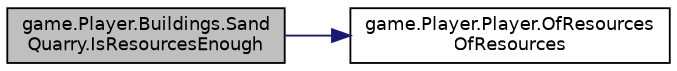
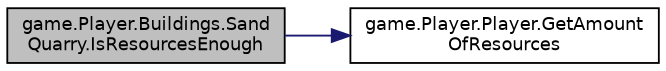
  digraph {
    rankdir=LR
    node [color=black fontname=Helvetica fontsize=10 shape=record style=filled]
    n1 [fillcolor=grey75 fontcolor=black height=0.2 label="game.Player.Buildings.Sand\lQuarry.IsResourcesEnough" width=0.4]
-   n2 [fillcolor=white height=0.2 label="game.Player.Player.OfResources\lOfResources" width=0.4]
+   n2 [fillcolor=white height=0.2 label="game.Player.Player.GetAmount\lOfResources" width=0.4]
    n1 -> n2 [color=midnightblue fontname=Helvetica fontsize=10 labelfontname=Helvetica labelfontsize=10 style=solid]
  }
